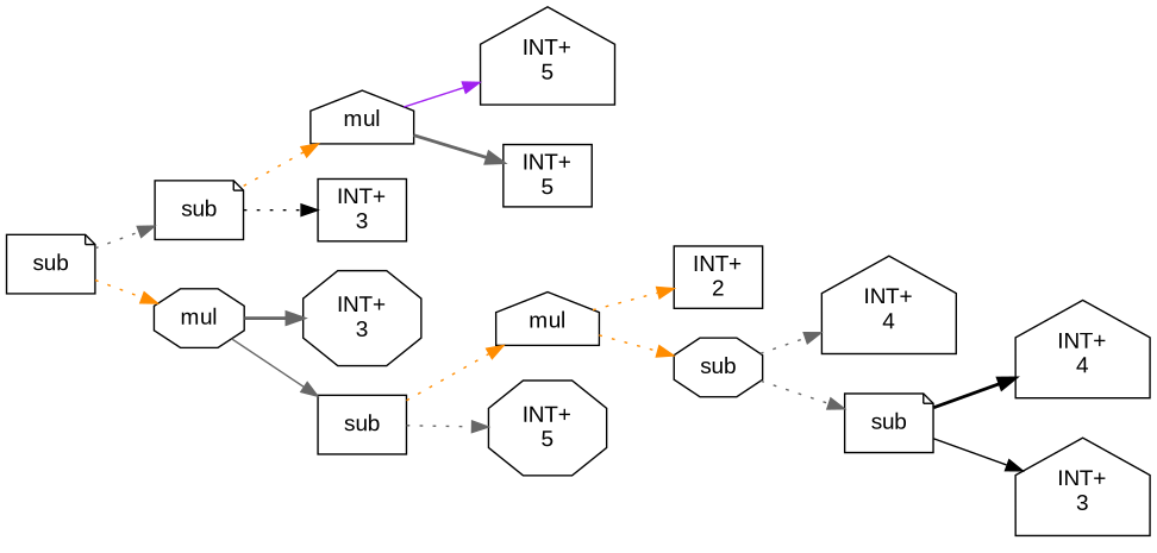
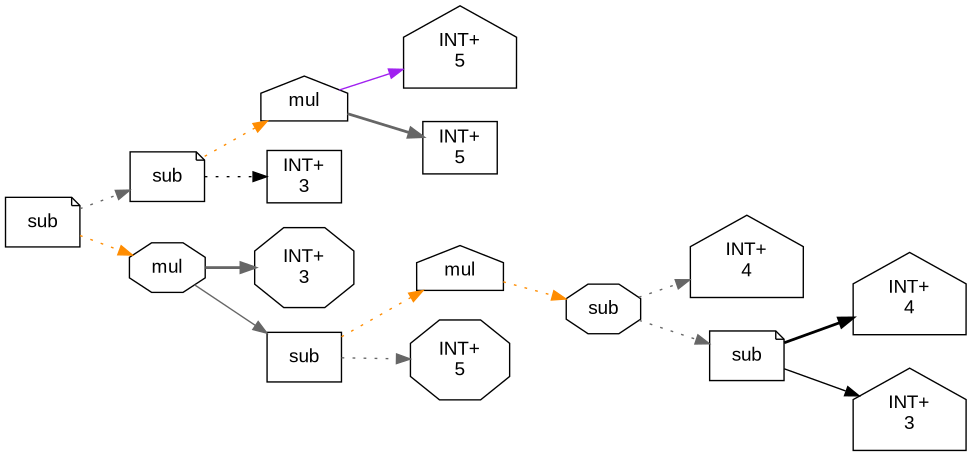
  digraph {
    rankdir=LR
    fontname="Liberation Sans"
    node [shape=house fontname="Liberation Sans"]
    edge [color=gray40 style=dotted fontname="Liberation Sans"]
    n1 [label=sub shape=note]
    n2 [label=sub shape=note]
    n3 [label=mul shape=octagon]
    n4 [label=mul]
    n5 [label="INT+\n3" shape=box]
    n6 [label="INT+\n5"]
    n7 [label="INT+\n5" shape=box]
    n8 [label="INT+\n3" shape=octagon]
    n9 [label=sub shape=box]
    n10 [label=mul]
    n11 [label="INT+\n5" shape=octagon]
-   n12 [label="INT+\n2" shape=box]
    n13 [label=sub shape=octagon]
    n14 [label="INT+\n4"]
    n15 [label=sub shape=note]
    n16 [label="INT+\n4"]
    n17 [label="INT+\n3"]
    n1 -> n2
    n1 -> n3 [color=darkorange]
    n2 -> n4 [color=darkorange]
    n2 -> n5 [color=black]
    n3 -> n8 [style=bold]
    n3 -> n9 [style=solid]
    n4 -> n6 [color=purple style=solid]
    n4 -> n7 [style=bold]
    n9 -> n10 [color=darkorange]
    n9 -> n11
-   n10 -> n12 [color=darkorange]
    n10 -> n13 [color=darkorange]
    n13 -> n14
    n13 -> n15
    n15 -> n16 [color=black style=bold]
    n15 -> n17 [color=black style=solid]
  }
